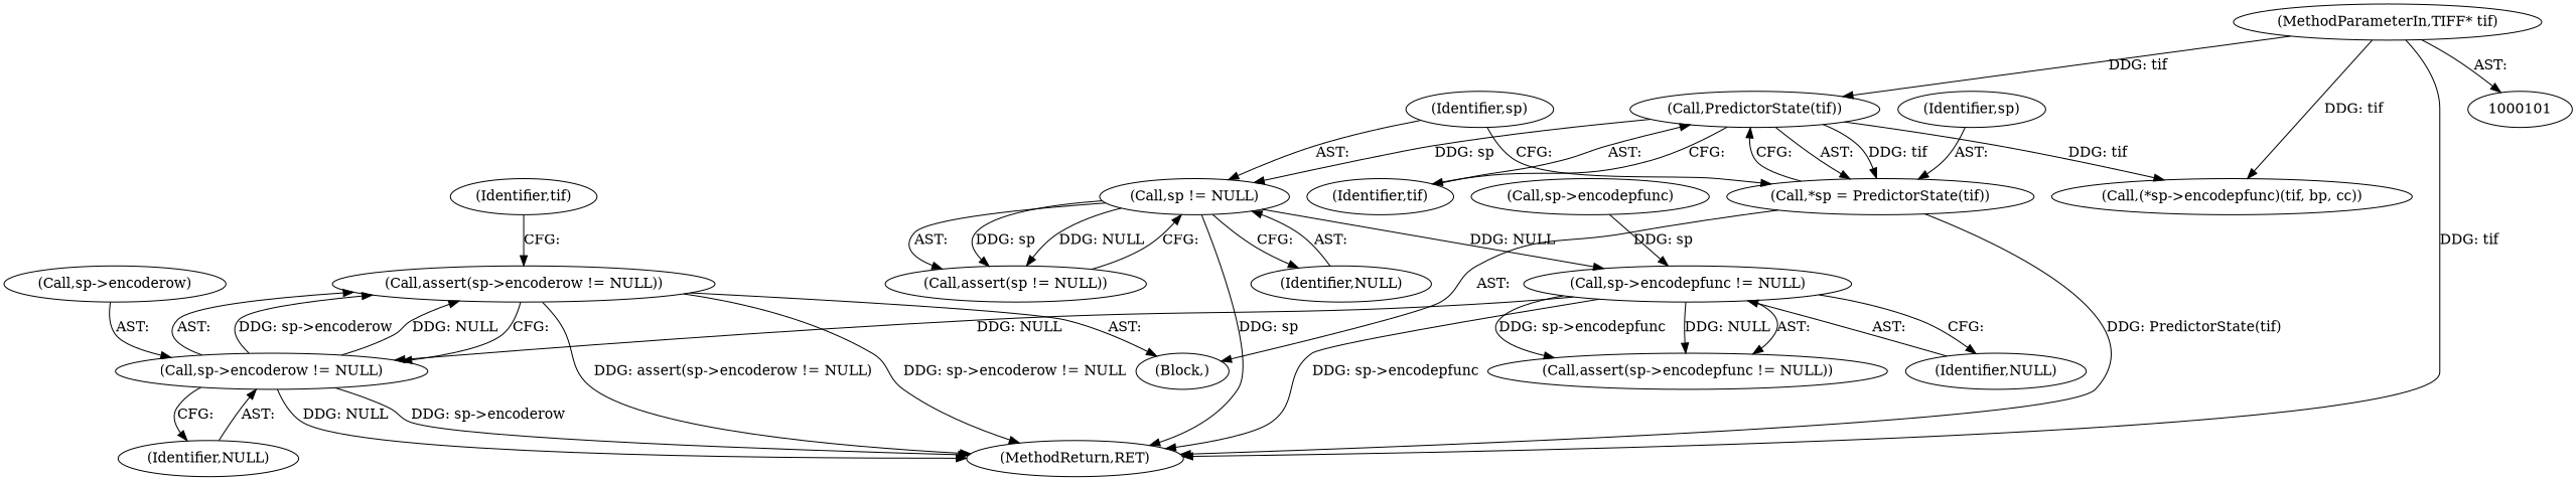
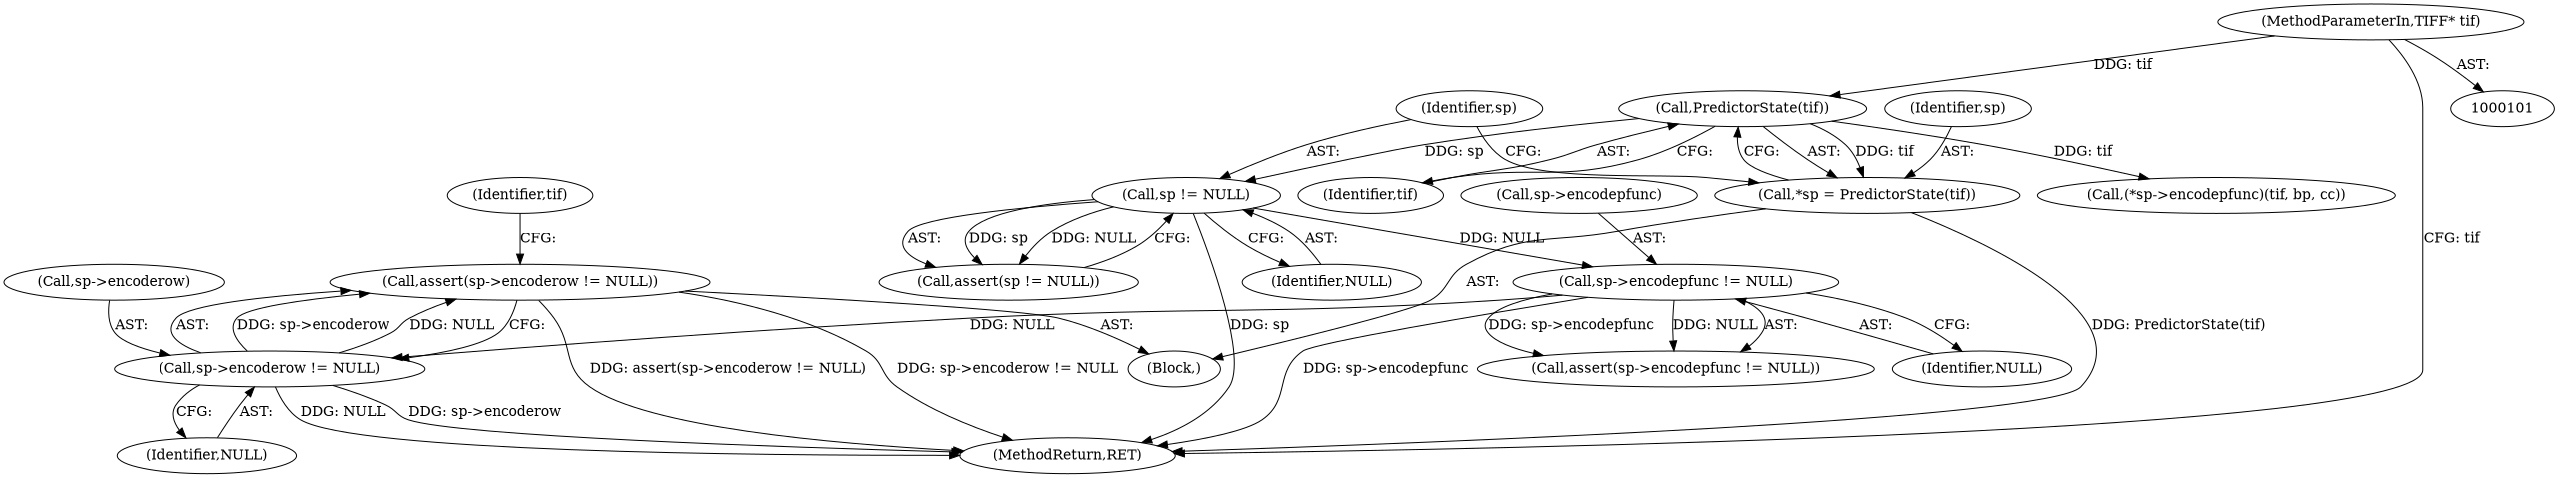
  digraph {
    n1 [label="(Call,assert(sp->encoderow != NULL))"]
    n2 [label="(Call,sp->encoderow != NULL)"]
    n3 [label="(MethodReturn,RET)"]
    n4 [label="(Block,)"]
    n5 [label="(Identifier,NULL)"]
    n6 [label="(Call,sp->encodepfunc != NULL)"]
    n7 [label="(Call,assert(sp->encodepfunc != NULL))"]
    n8 [label="(Identifier,NULL)"]
    n9 [label="(Call,sp != NULL)"]
    n10 [label="(Identifier,NULL)"]
    n11 [label="(Call,assert(sp != NULL))"]
    n12 [label="(Call,*sp = PredictorState(tif))"]
    n13 [label="(Call,PredictorState(tif))"]
    n14 [label="(Identifier,tif)"]
    n15 [label="(Call,(*sp->encodepfunc)(tif, bp, cc))"]
    n16 [label="(MethodParameterIn,TIFF* tif)"]
    1000101
    n18 [label="(Call,sp->encodepfunc)"]
    n19 [label="(Identifier,tif)"]
    n20 [label="(Identifier,sp)"]
    n21 [label="(Identifier,sp)"]
    n22 [label="(Call,sp->encoderow)"]
    n1 -> n2 [label="CFG: "]
    n1 -> n3 [label="DDG: assert(sp->encoderow != NULL)"]
    n1 -> n3 [label="DDG: sp->encoderow != NULL"]
    n1 -> n4 [label="AST: "]
    n2 -> n1 [label="AST: "]
    n2 -> n1 [label="DDG: sp->encoderow"]
    n2 -> n1 [label="DDG: NULL"]
    n2 -> n3 [label="DDG: NULL"]
    n2 -> n3 [label="DDG: sp->encoderow"]
    n2 -> n5 [label="CFG: "]
    n5 -> n2 [label="AST: "]
    n6 -> n2 [label="DDG: NULL"]
    n6 -> n3 [label="DDG: sp->encodepfunc"]
    n6 -> n7 [label="AST: "]
    n6 -> n7 [label="DDG: sp->encodepfunc"]
    n6 -> n7 [label="DDG: NULL"]
    n6 -> n8 [label="CFG: "]
    n8 -> n6 [label="AST: "]
    n9 -> n3 [label="DDG: sp"]
    n9 -> n6 [label="DDG: NULL"]
    n9 -> n10 [label="CFG: "]
    n9 -> n11 [label="AST: "]
    n9 -> n11 [label="DDG: sp"]
    n9 -> n11 [label="DDG: NULL"]
    n10 -> n9 [label="AST: "]
    n11 -> n9 [label="CFG: "]
    n12 -> n3 [label="DDG: PredictorState(tif)"]
    n12 -> n4 [label="AST: "]
    n12 -> n13 [label="CFG: "]
    n13 -> n9 [label="DDG: sp"]
    n13 -> n12 [label="AST: "]
    n13 -> n12 [label="DDG: tif"]
    n13 -> n14 [label="CFG: "]
    n13 -> n15 [label="DDG: tif"]
    n14 -> n13 [label="AST: "]
-   n16 -> n3 [label="DDG: tif"]
+   n16 -> n3 [label="CFG: tif"]
    n16 -> n13 [label="DDG: tif"]
-   n16 -> n15 [label="DDG: tif"]
    n16 -> 1000101 [label="AST: "]
-   n18 -> n6 [label="DDG: sp"]
+   n18 -> n6 [label="AST: "]
    n19 -> n1 [label="CFG: "]
    n20 -> n9 [label="AST: "]
    n20 -> n12 [label="CFG: "]
    n21 -> n12 [label="AST: "]
    n22 -> n2 [label="AST: "]
  }
